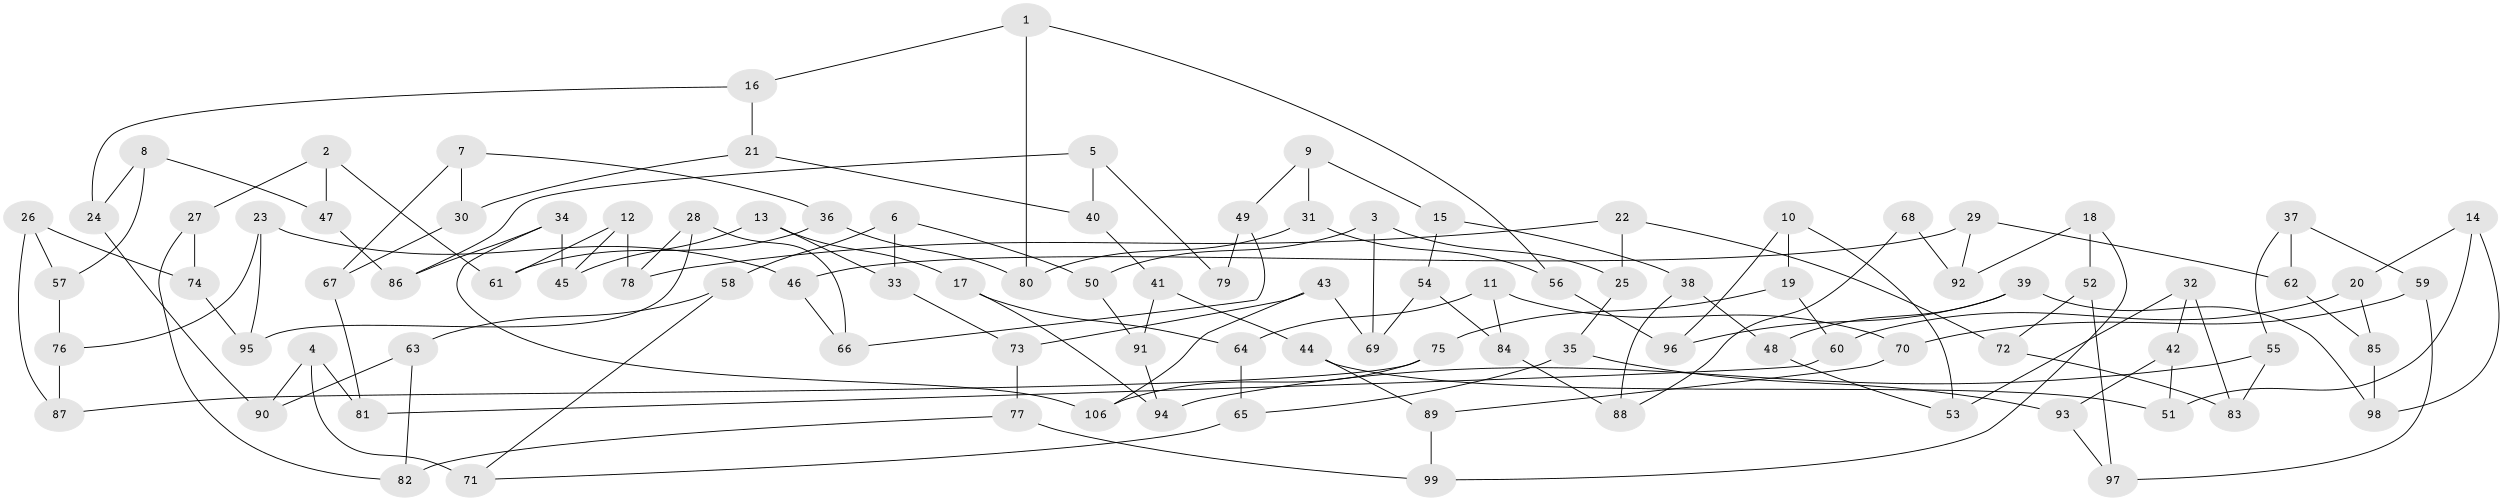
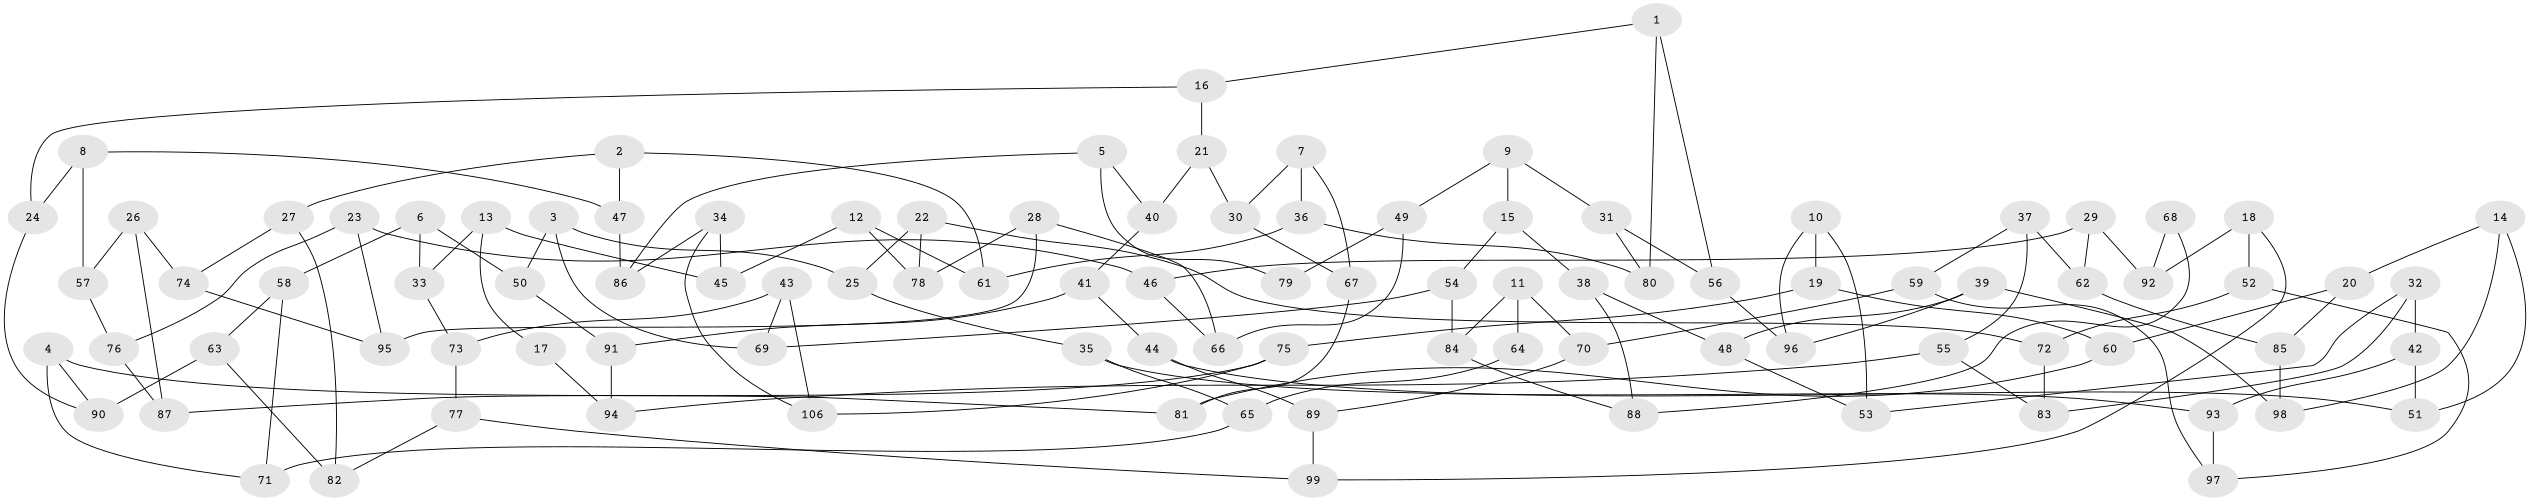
  graph {
    fontname="Courier Prime"
    node [color=gray90 fontname="Courier Prime" style=filled]
    edge [fontname="Courier Prime"]
    1
    16
    56
    80
    24
    21
    96
    2
    27
    47
    61
    74
    82
    86
    3
    25
    50
    69
    35
    91
    4
    71
    81
    90
    5
    40
    79
    41
    6
    33
    58
    73
    63
    7
    30
    36
    67
    8
    57
    76
    9
    15
    31
    49
    38
    54
    66
    10
    19
    53
    60
    75
    11
    64
    70
    84
    65
    89
    88
    12
    45
    78
    13
    17
    94
    14
    20
    51
    98
    85
    48
    18
    52
    92
    99
    72
    97
    87
    n79 [label=106]
    22
    83
    23
    46
    95
    93
    26
    28
    29
    62
    32
    42
    77
    34
    37
    55
    59
    39
    44
    43
    68
    1 -- 16
    1 -- 56
    1 -- 80
    16 -- 24
    16 -- 21
    56 -- 96
    24 -- 90
    21 -- 40
    21 -- 30
    2 -- 27
    2 -- 47
    2 -- 61
    27 -- 74
    27 -- 82
    47 -- 86
    74 -- 95
    3 -- 25
    3 -- 50
    3 -- 69
    25 -- 35
    50 -- 91
    35 -- 65
    35 -- 93
    91 -- 94
    4 -- 71
    4 -- 81
    4 -- 90
    5 -- 86
    5 -- 40
    5 -- 79
    40 -- 41
    41 -- 91
    41 -- 44
    6 -- 50
    6 -- 33
    6 -- 58
    33 -- 73
    58 -- 71
    58 -- 63
    73 -- 77
    63 -- 82
    63 -- 90
    7 -- 30
    7 -- 36
    7 -- 67
    30 -- 67
    36 -- 80
    36 -- 61
    67 -- 81
    8 -- 24
    8 -- 47
    8 -- 57
    57 -- 76
    76 -- 87
    9 -- 15
    9 -- 31
    9 -- 49
    15 -- 38
    15 -- 54
    31 -- 56
    31 -- 80
    49 -- 79
    49 -- 66
    38 -- 88
    38 -- 48
    54 -- 69
    54 -- 84
    10 -- 96
    10 -- 19
    10 -- 53
    19 -- 60
    19 -- 75
    60 -- 81
    75 -- 87
    75 -- n79
    11 -- 64
    11 -- 70
    11 -- 84
    64 -- 65
    70 -- 89
    84 -- 88
    65 -- 71
    89 -- 99
    12 -- 61
    12 -- 45
    12 -- 78
    13 -- 33
    13 -- 45
    13 -- 17
-   17 -- 64
    17 -- 94
    14 -- 20
    14 -- 51
    14 -- 98
    20 -- 60
    20 -- 85
    85 -- 98
    48 -- 53
    18 -- 52
    18 -- 92
    18 -- 99
    52 -- 72
    52 -- 97
    72 -- 83
    22 -- 25
    22 -- 78
    22 -- 72
    23 -- 76
    23 -- 46
    23 -- 95
    46 -- 66
    93 -- 97
    26 -- 74
    26 -- 57
    26 -- 87
    28 -- 66
    28 -- 78
    28 -- 95
    29 -- 92
    29 -- 46
    29 -- 62
    62 -- 85
    32 -- 53
    32 -- 83
    32 -- 42
    42 -- 51
    42 -- 93
    77 -- 82
    77 -- 99
    34 -- 86
    34 -- 45
    34 -- n79
    37 -- 62
    37 -- 55
    37 -- 59
    55 -- 94
    55 -- 83
    59 -- 70
    59 -- 97
    39 -- 96
    39 -- 98
    39 -- 48
    44 -- 89
    44 -- 51
    43 -- 69
    43 -- 73
    43 -- n79
    68 -- 88
    68 -- 92
  }
